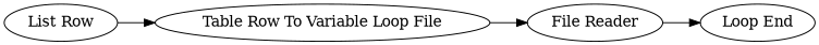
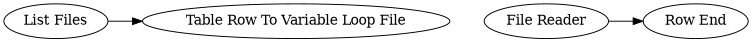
  digraph {
    rankdir=LR
    n1 [label="Table Row To Variable Loop File"]
    n2 [label="File Reader"]
-   n3 [label="Loop End"]
-   n4 [label="List Row"]
-   n1 -> n2
+   n3 [label="Row End"]
+   n4 [label="List Files"]
    n2 -> n3
    n4 -> n1
  }
